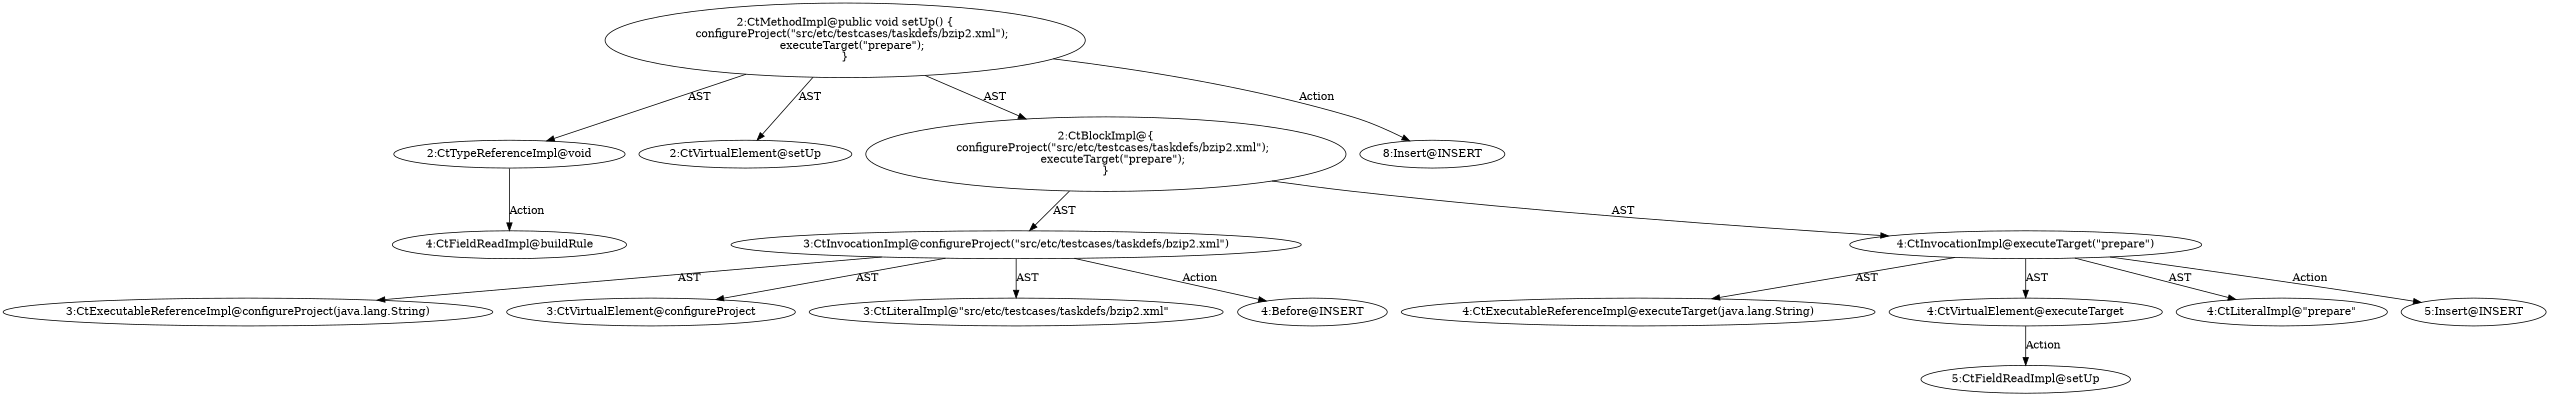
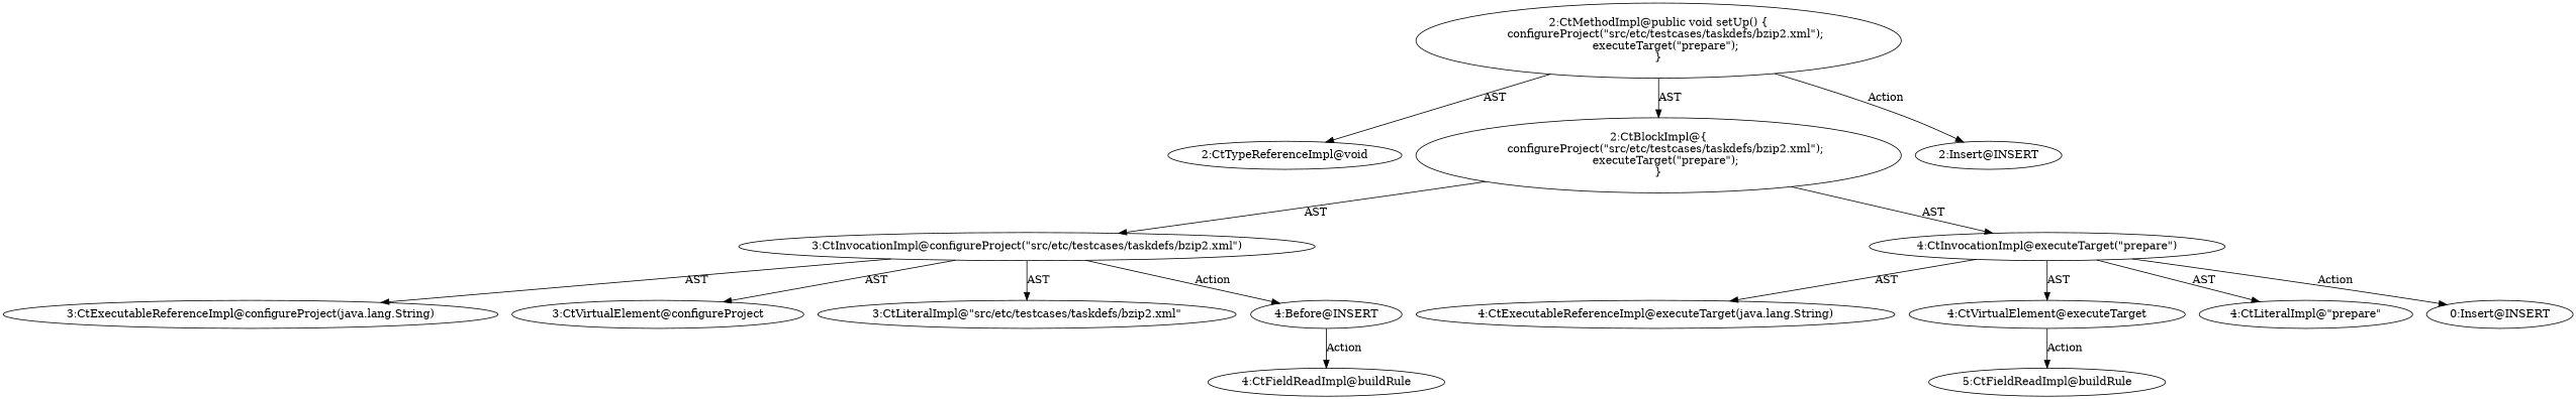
  digraph {
    node [shape=ellipse]
    n1 [label="2:CtTypeReferenceImpl@void"]
-   n2 [label="2:CtVirtualElement@setUp"]
    n3 [label="3:CtExecutableReferenceImpl@configureProject(java.lang.String)"]
    n4 [label="3:CtVirtualElement@configureProject"]
    n5 [label="3:CtLiteralImpl@\"src/etc/testcases/taskdefs/bzip2.xml\""]
    n6 [label="3:CtInvocationImpl@configureProject(\"src/etc/testcases/taskdefs/bzip2.xml\")"]
    n7 [label="4:Before@INSERT"]
    n8 [label="4:CtFieldReadImpl@buildRule"]
    n9 [label="4:CtExecutableReferenceImpl@executeTarget(java.lang.String)"]
    n10 [label="4:CtVirtualElement@executeTarget"]
-   n11 [label="5:CtFieldReadImpl@setUp"]
+   n11 [label="5:CtFieldReadImpl@buildRule"]
    n12 [label="4:CtLiteralImpl@\"prepare\""]
    n13 [label="4:CtInvocationImpl@executeTarget(\"prepare\")"]
-   n14 [label="5:Insert@INSERT"]
+   n14 [label="0:Insert@INSERT"]
    n15 [label="2:CtBlockImpl@\{\n    configureProject(\"src/etc/testcases/taskdefs/bzip2.xml\");\n    executeTarget(\"prepare\");\n\}"]
    n16 [label="2:CtMethodImpl@public void setUp() \{\n    configureProject(\"src/etc/testcases/taskdefs/bzip2.xml\");\n    executeTarget(\"prepare\");\n\}"]
-   n17 [label="8:Insert@INSERT"]
+   n17 [label="2:Insert@INSERT"]
    n6 -> n3 [label=AST]
    n6 -> n4 [label=AST]
    n6 -> n5 [label=AST]
    n6 -> n7 [label=Action]
-   n1 -> n8 [label=Action]
+   n7 -> n8 [label=Action]
    n10 -> n11 [label=Action]
    n13 -> n9 [label=AST]
    n13 -> n10 [label=AST]
    n13 -> n12 [label=AST]
    n13 -> n14 [label=Action]
    n15 -> n6 [label=AST]
    n15 -> n13 [label=AST]
    n16 -> n1 [label=AST]
-   n16 -> n2 [label=AST]
    n16 -> n15 [label=AST]
    n16 -> n17 [label=Action]
  }
